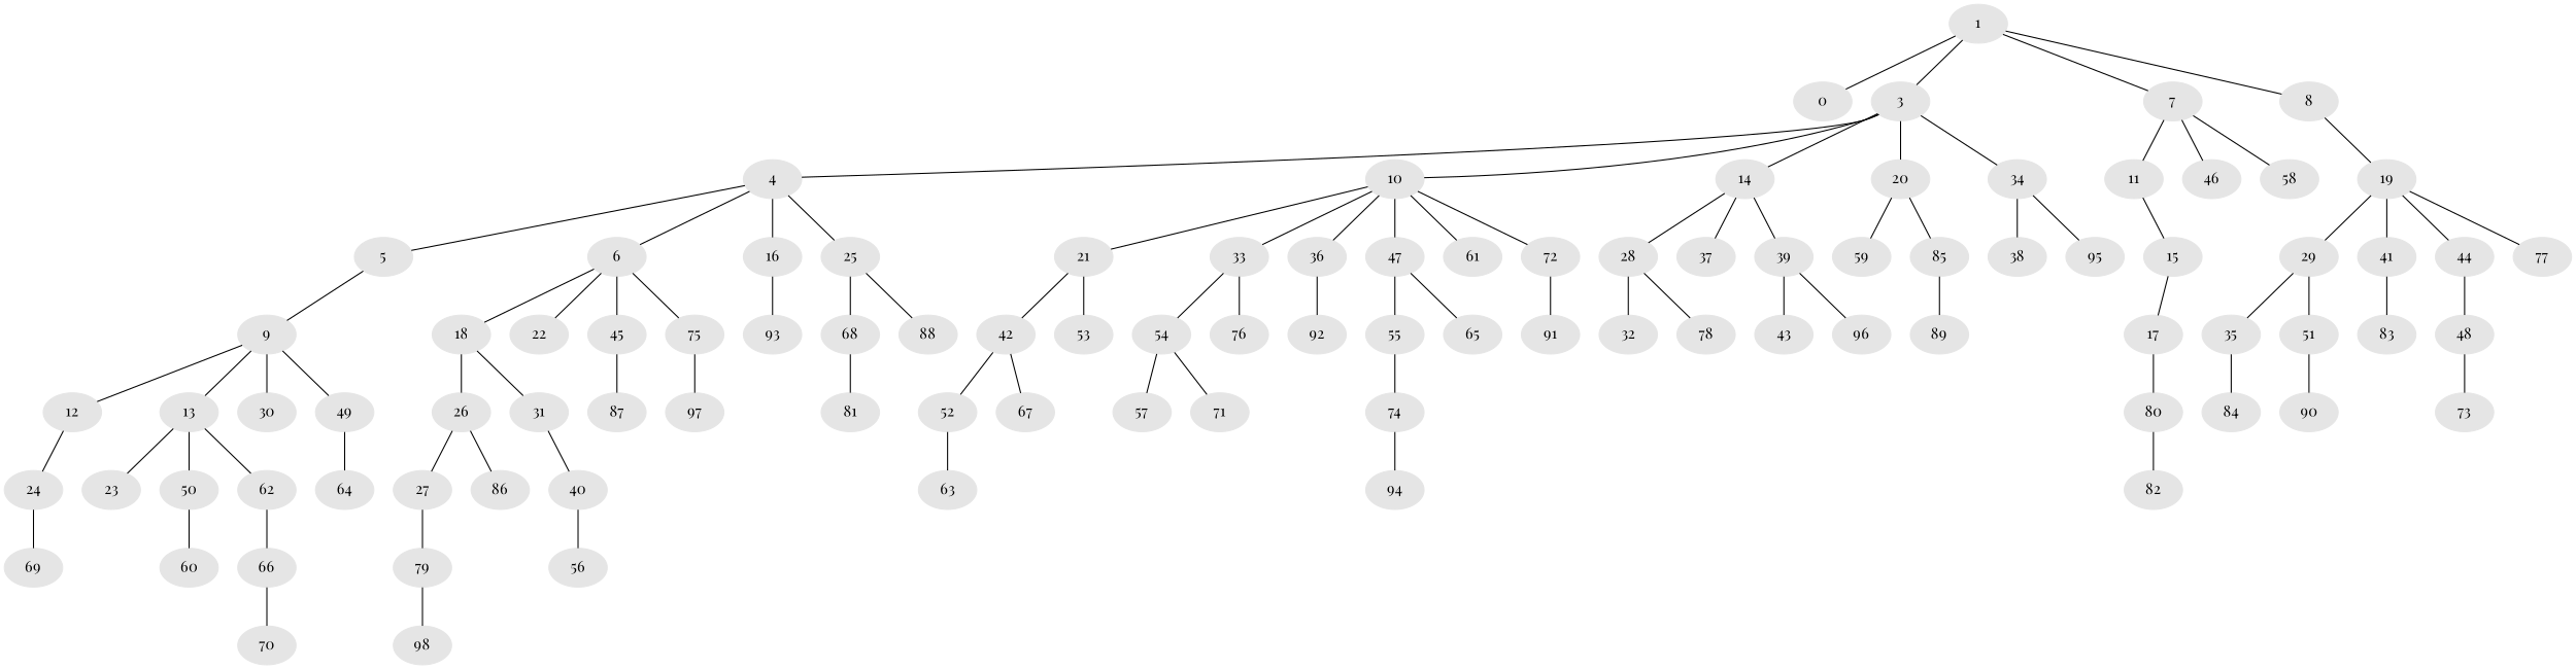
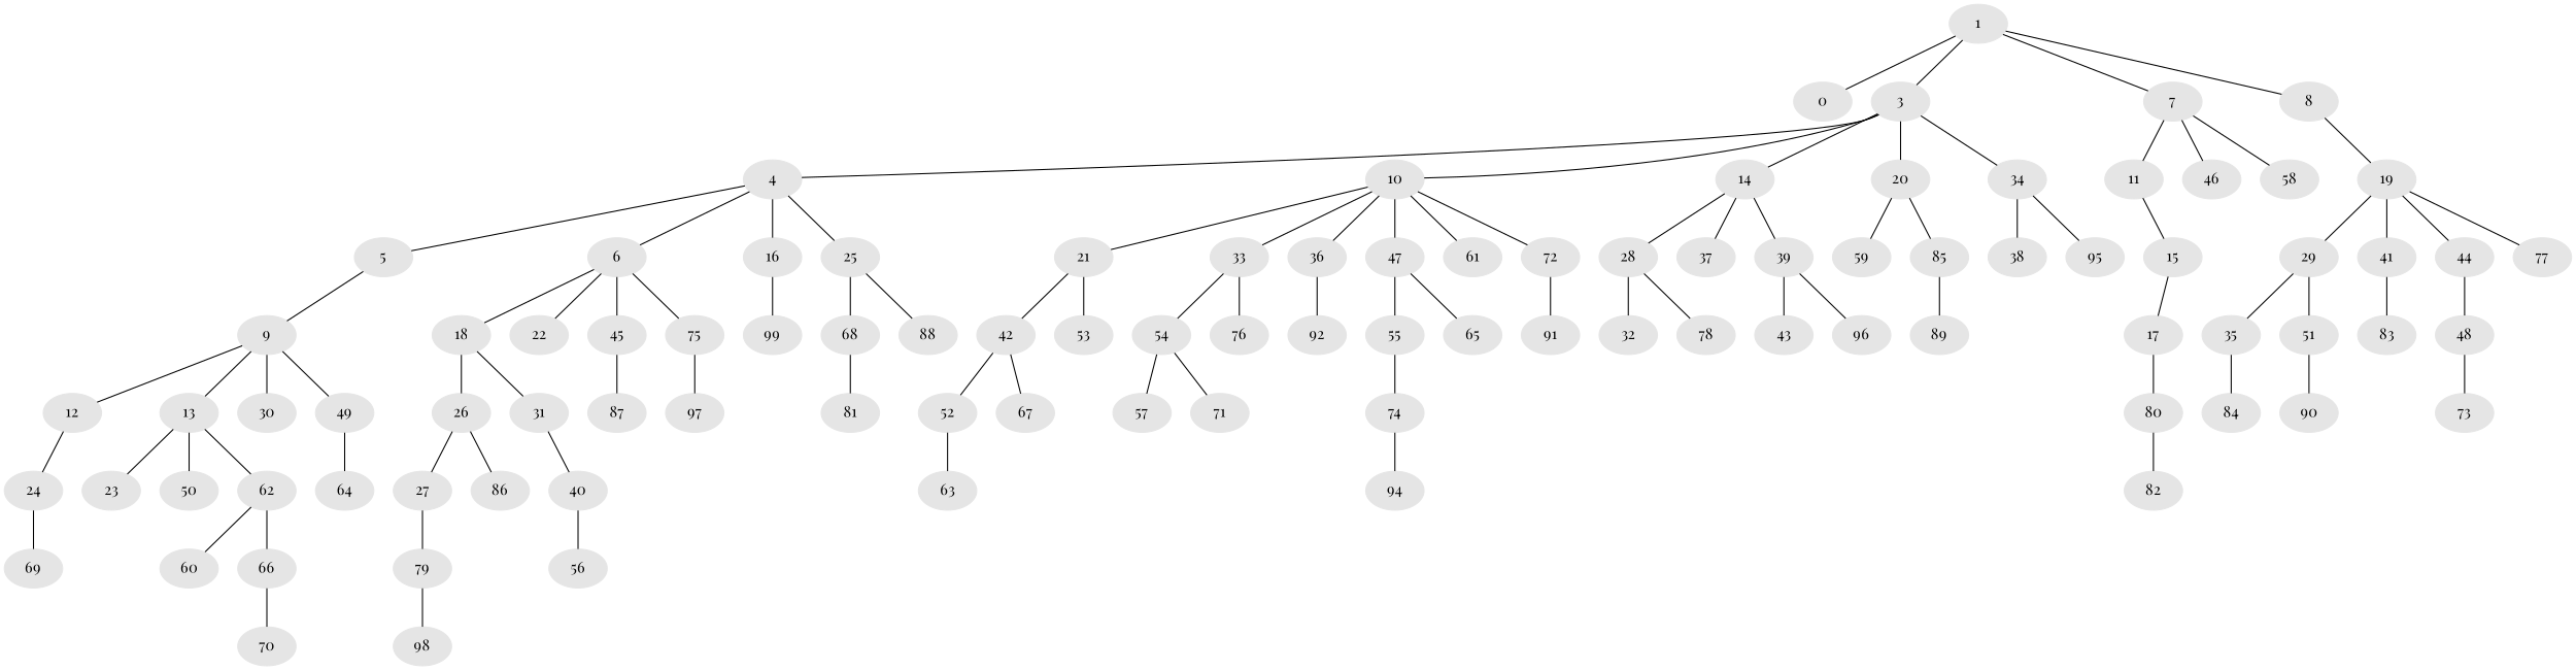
  graph {
    fontname="Playfair Display"
    node [color=gray90 fontname="Playfair Display" style=filled]
    edge [fontname="Playfair Display"]
    n1 [label=0]
    1
    3
    7
    8
    4
    10
    14
    20
    34
    11
    46
    58
    19
    5
    6
    16
    25
    21
    33
    36
    47
    61
    72
    28
    37
    39
    59
    85
    38
    95
    9
    18
    22
    45
    75
-   93
+   93 [label=99]
    68
    88
    12
    13
    30
    49
    26
    31
    87
    97
    15
    29
    41
    44
    77
    24
    23
    50
    62
    64
    42
    53
    54
    76
    92
    55
    65
    91
    17
    69
    60
    66
    32
    78
    43
    96
    80
    82
    27
    86
    40
    35
    51
    83
    48
    89
    52
    67
    81
    79
    98
    84
    90
    56
    57
    71
    63
    73
    74
    94
    70
    1 -- n1
    1 -- 3
    1 -- 7
    1 -- 8
    3 -- 4
    3 -- 10
    3 -- 14
    3 -- 20
    3 -- 34
    7 -- 11
    7 -- 46
    7 -- 58
    8 -- 19
    4 -- 5
    4 -- 6
    4 -- 16
    4 -- 25
    10 -- 21
    10 -- 33
    10 -- 36
    10 -- 47
    10 -- 61
    10 -- 72
    14 -- 28
    14 -- 37
    14 -- 39
    20 -- 59
    20 -- 85
    34 -- 38
    34 -- 95
    11 -- 15
    19 -- 29
    19 -- 41
    19 -- 44
    19 -- 77
    5 -- 9
    6 -- 18
    6 -- 22
    6 -- 45
    6 -- 75
    16 -- 93
    25 -- 68
    25 -- 88
    21 -- 42
    21 -- 53
    33 -- 54
    33 -- 76
    36 -- 92
    47 -- 55
    47 -- 65
    72 -- 91
    28 -- 32
    28 -- 78
    39 -- 43
    39 -- 96
    85 -- 89
    9 -- 12
    9 -- 13
    9 -- 30
    9 -- 49
    18 -- 26
    18 -- 31
    45 -- 87
    75 -- 97
    68 -- 81
    12 -- 24
    13 -- 23
    13 -- 50
    13 -- 62
    49 -- 64
    26 -- 27
    26 -- 86
    31 -- 40
    15 -- 17
    29 -- 35
    29 -- 51
    41 -- 83
    44 -- 48
    24 -- 69
-   50 -- 60
+   62 -- 60
    62 -- 66
    42 -- 52
    42 -- 67
    54 -- 57
    54 -- 71
    55 -- 74
    17 -- 80
    66 -- 70
    80 -- 82
    27 -- 79
    40 -- 56
    35 -- 84
    51 -- 90
    48 -- 73
    52 -- 63
    79 -- 98
    74 -- 94
  }
